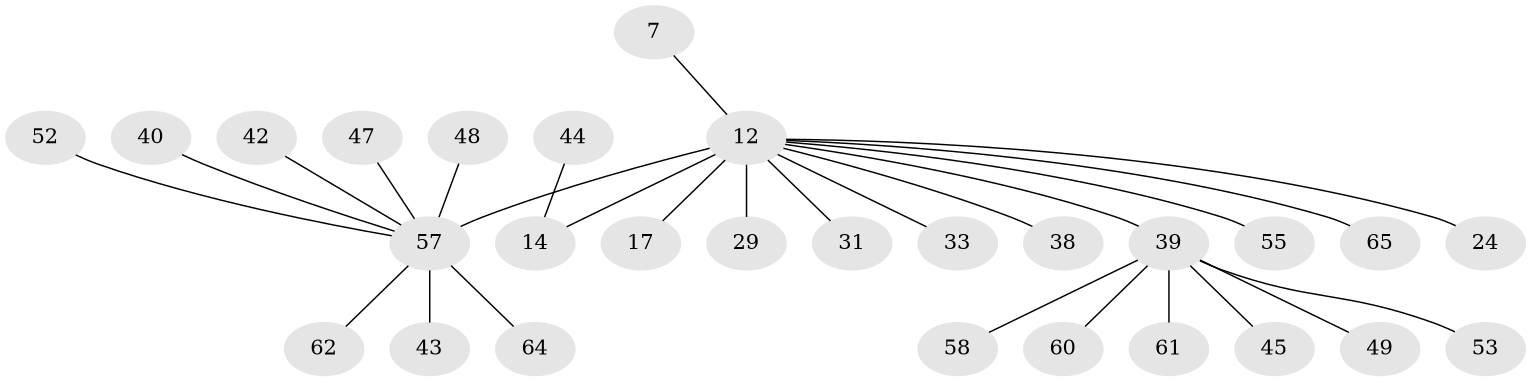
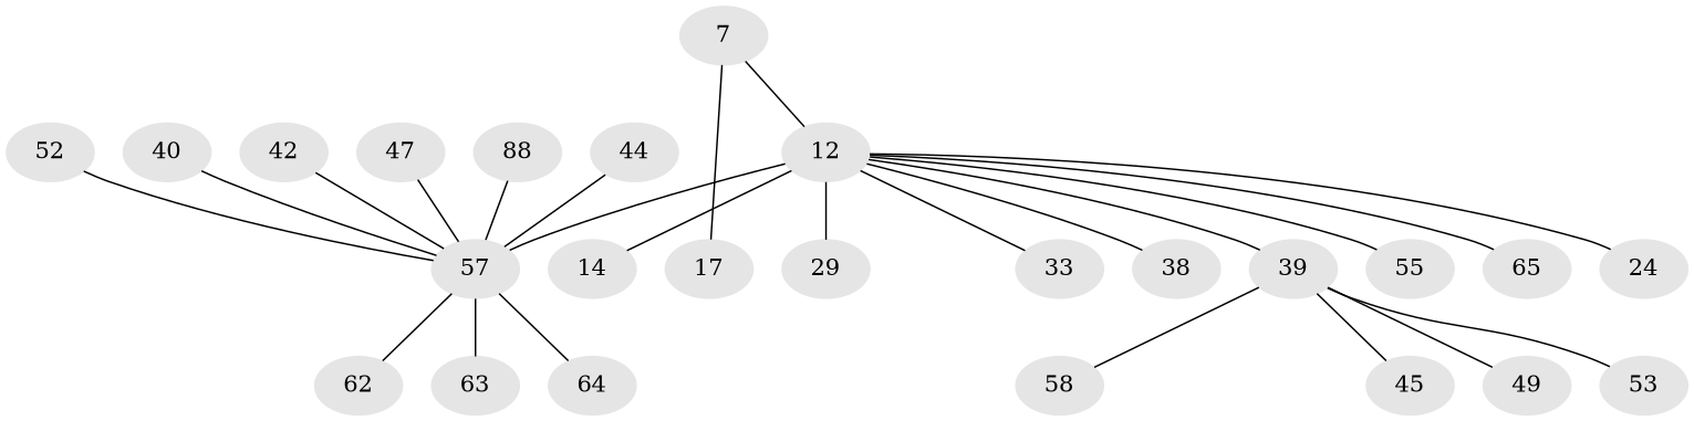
  graph {
    node [color=gray90 style=filled]
    12 [super="+5+2+3"]
    14
    17
    24
    29
-   31
    33
    38
    39 [super="+15+27+30"]
    55 [super="+36"]
    57 [super="+51+8+41+20+4+10+22+32+37"]
    65
    7
    45
    49
    53
    58 [super="+28"]
-   60 [super="+59"]
-   61 [super="+34"]
    62
-   63 [super="+56" label=43]
+   63 [super="+56"]
    64
    40
    42
    44
    47 [super="+19"]
-   48
+   48 [label=88]
    52
    12 -- 14
-   12 -- 17 [weight=2]
+   7 -- 17 [weight=2]
    12 -- 24
    12 -- 29
-   12 -- 31
    12 -- 33
    12 -- 38
    12 -- 39 [weight=3]
    12 -- 55
    12 -- 57 [weight=5]
    12 -- 65
    39 -- 45
    39 -- 49
    39 -- 53
    39 -- 58
-   39 -- 60
-   39 -- 61 [weight=2]
    57 -- 62
    57 -- 63
    57 -- 64
    7 -- 12
    40 -- 57
    42 -- 57
-   44 -- 14
+   44 -- 57
    47 -- 57
    48 -- 57
    52 -- 57
  }
